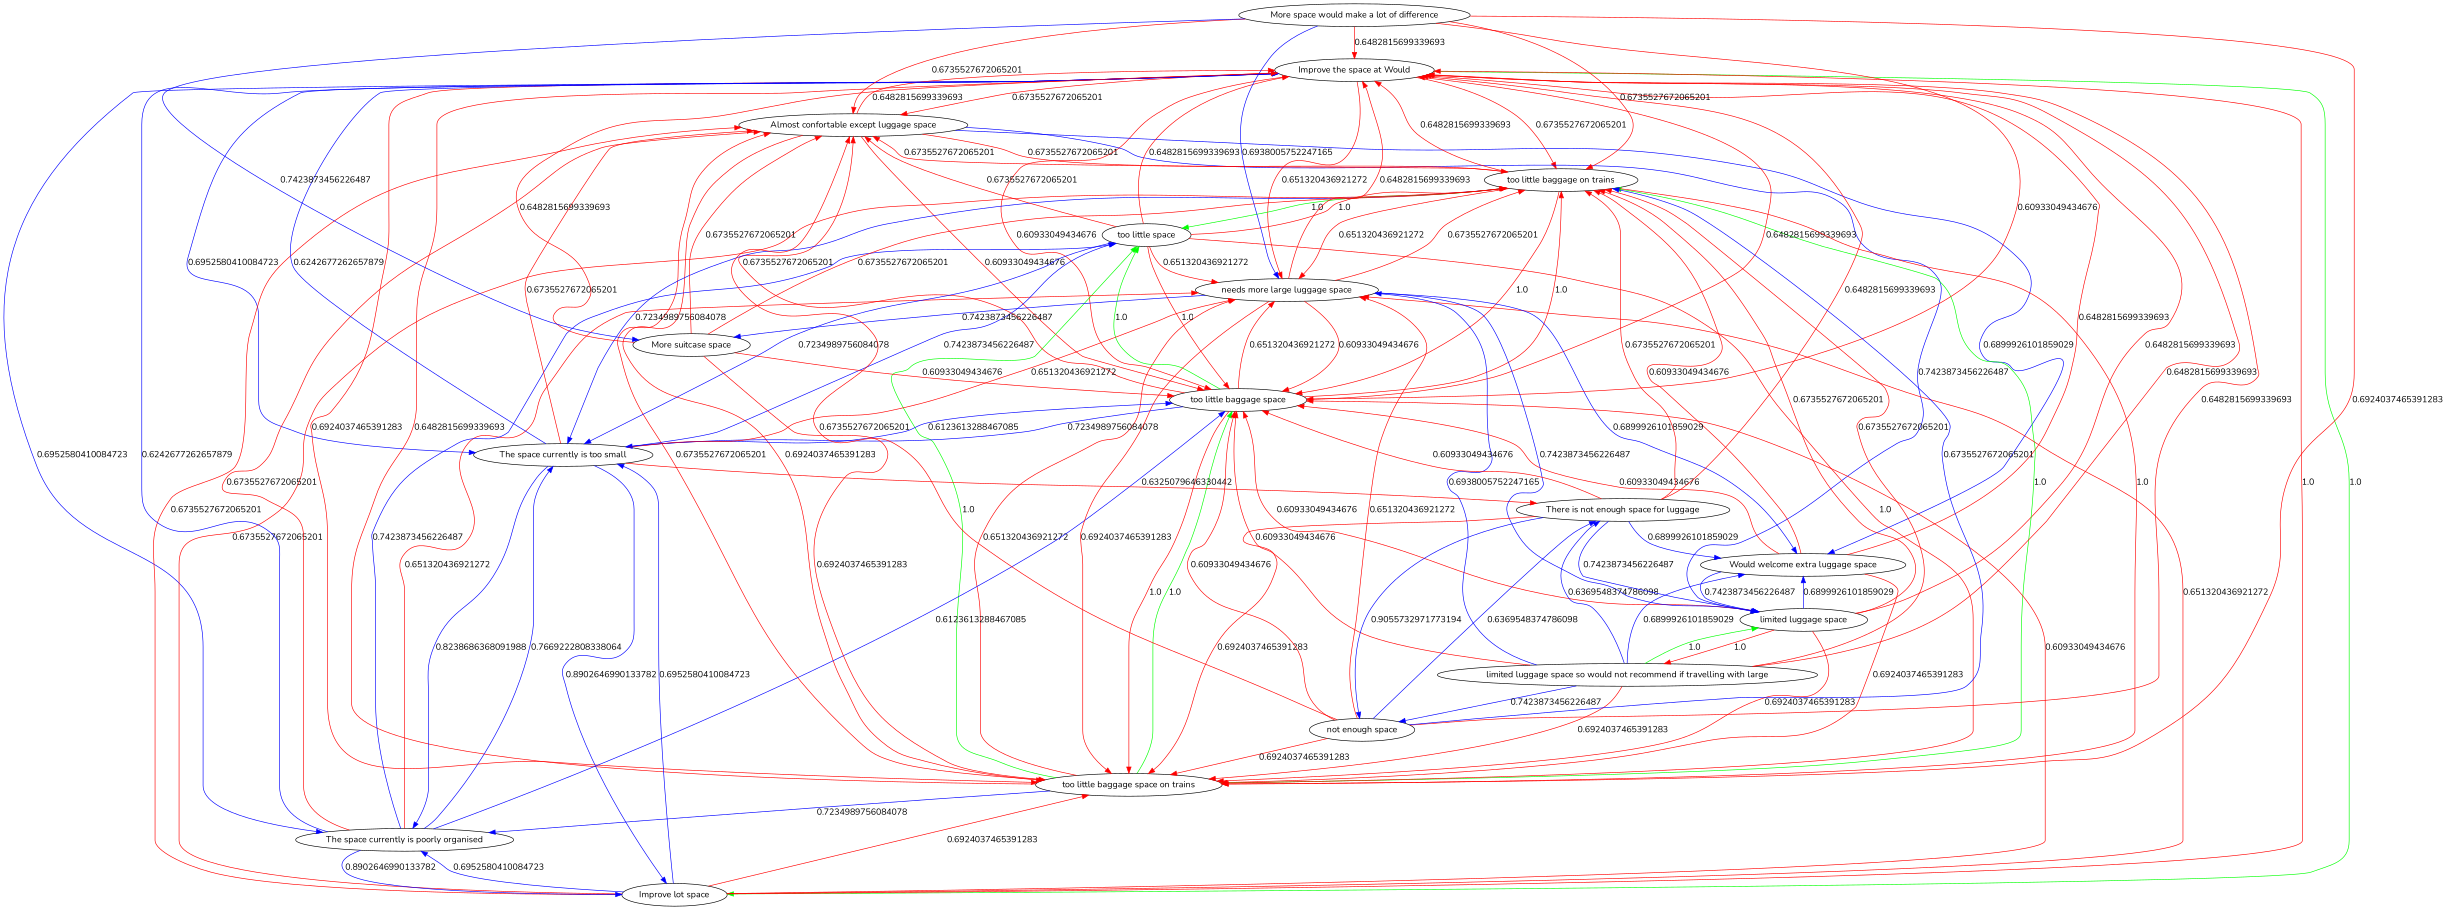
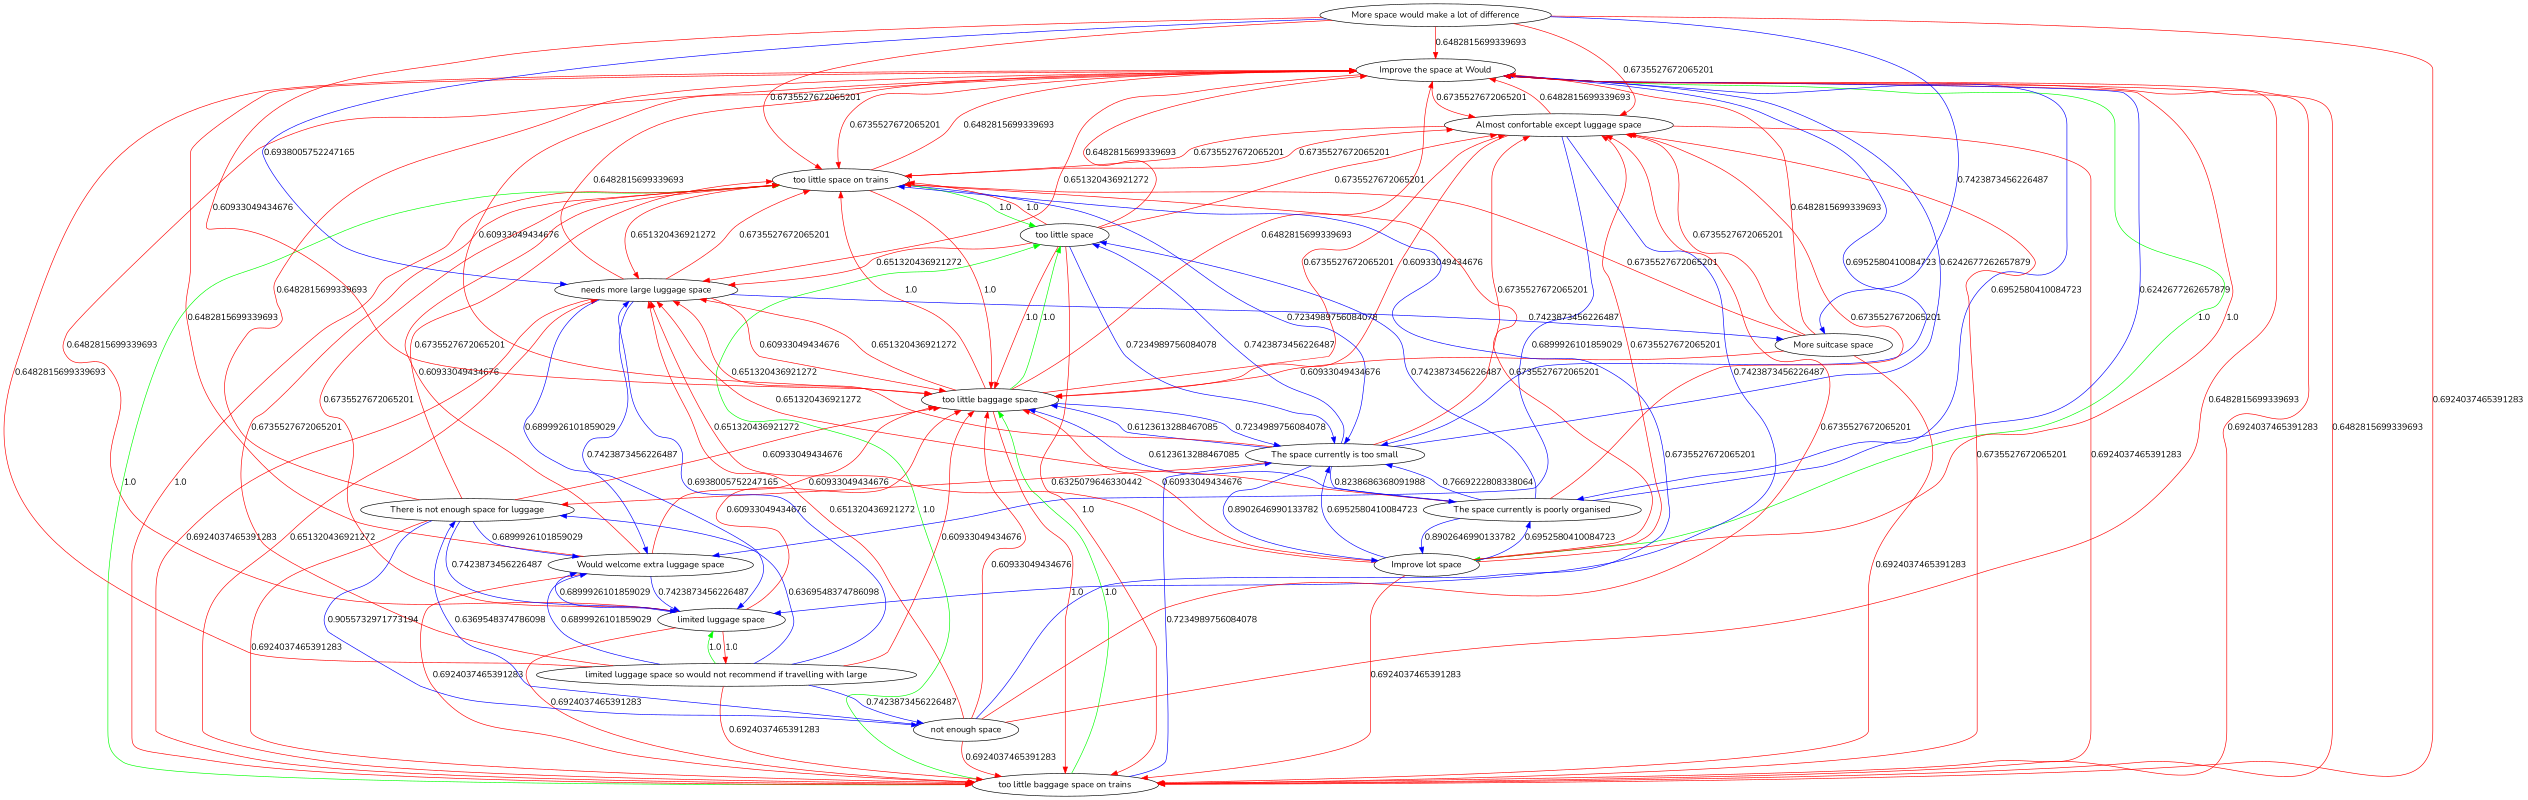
  digraph {
    fontname=Nunito
    node [fontname=Nunito]
    edge [color=red fontname=Nunito]
    n1 [label="Improve the space at Would"]
    "Almost confortable except luggage space"
    "Would welcome extra luggage space"
    "limited luggage space"
    "too little baggage space on trains"
    "too little baggage space"
-   "too little space on trains" [label="too little baggage on trains"]
+   "too little space on trains"
    n8 [label="Improve lot space"]
    "The space currently is poorly organised"
    "The space currently is too small"
    "needs more large luggage space"
    "limited luggage space so would not recommend if travelling with large"
    "too little space"
    "There is not enough space for luggage"
    "More suitcase space"
    "More space would make a lot of difference"
    "not enough space"
    n1 -> "Almost confortable except luggage space" [label=0.6735527672065201]
    n1 -> "too little baggage space on trains" [label=0.6924037465391283]
    n1 -> "too little baggage space" [label=0.60933049434676]
    n1 -> "too little space on trains" [label=0.6735527672065201]
    n1 -> n8 [color=green label=1.0]
    n1 -> "The space currently is poorly organised" [color=blue label=0.6952580410084723]
    n1 -> "The space currently is too small" [color=blue label=0.6952580410084723]
    n1 -> "needs more large luggage space" [label=0.651320436921272]
    "Almost confortable except luggage space" -> n1 [label=0.6482815699339693]
    "Almost confortable except luggage space" -> "Would welcome extra luggage space" [color=blue label=0.6899926101859029]
    "Almost confortable except luggage space" -> "limited luggage space" [color=blue label=0.7423873456226487]
    "Almost confortable except luggage space" -> "too little baggage space on trains" [label=0.6924037465391283]
    "Almost confortable except luggage space" -> "too little baggage space" [label=0.60933049434676]
    "Almost confortable except luggage space" -> "too little space on trains" [label=0.6735527672065201]
    "Would welcome extra luggage space" -> n1 [label=0.6482815699339693]
    "Would welcome extra luggage space" -> "limited luggage space" [color=blue label=0.7423873456226487]
    "Would welcome extra luggage space" -> "too little baggage space on trains" [label=0.6924037465391283]
    "Would welcome extra luggage space" -> "too little baggage space" [label=0.60933049434676]
    "Would welcome extra luggage space" -> "too little space on trains" [label=0.60933049434676]
    "limited luggage space" -> n1 [label=0.6482815699339693]
    "limited luggage space" -> "Would welcome extra luggage space" [color=blue label=0.6899926101859029]
    "limited luggage space" -> "too little baggage space on trains" [label=0.6924037465391283]
    "limited luggage space" -> "too little baggage space" [label=0.60933049434676]
    "limited luggage space" -> "too little space on trains" [label=0.6735527672065201]
    "limited luggage space" -> "limited luggage space so would not recommend if travelling with large" [label=1.0]
    "too little baggage space on trains" -> n1 [label=0.6482815699339693]
    "too little baggage space on trains" -> "Almost confortable except luggage space" [label=0.6735527672065201]
    "too little baggage space on trains" -> "too little baggage space" [color=green label=1.0]
    "too little baggage space on trains" -> "too little space on trains" [color=green label=1.0]
-   "too little baggage space on trains" -> "The space currently is poorly organised" [color=blue label=0.7234989756084078]
+   "too little baggage space on trains" -> "The space currently is too small" [color=blue label=0.7234989756084078]
    "too little baggage space on trains" -> "needs more large luggage space" [label=0.651320436921272]
    "too little baggage space on trains" -> "too little space" [color=green label=1.0]
    "too little baggage space" -> n1 [label=0.6482815699339693]
    "too little baggage space" -> "Almost confortable except luggage space" [label=0.6735527672065201]
    "too little baggage space" -> "too little baggage space on trains" [label=1.0]
    "too little baggage space" -> "too little space on trains" [label=1.0]
    "too little baggage space" -> "The space currently is too small" [color=blue label=0.7234989756084078]
    "too little baggage space" -> "needs more large luggage space" [label=0.651320436921272]
    "too little baggage space" -> "too little space" [color=green label=1.0]
    "too little space on trains" -> n1 [label=0.6482815699339693]
    "too little space on trains" -> "Almost confortable except luggage space" [label=0.6735527672065201]
    "too little space on trains" -> "too little baggage space on trains" [label=1.0]
    "too little space on trains" -> "too little baggage space" [label=1.0]
    "too little space on trains" -> "The space currently is too small" [color=blue label=0.7234989756084078]
    "too little space on trains" -> "needs more large luggage space" [label=0.651320436921272]
    "too little space on trains" -> "too little space" [color=green label=1.0]
    n8 -> n1 [label=1.0]
    n8 -> "Almost confortable except luggage space" [label=0.6735527672065201]
    n8 -> "too little baggage space on trains" [label=0.6924037465391283]
    n8 -> "too little baggage space" [label=0.60933049434676]
    n8 -> "too little space on trains" [label=0.6735527672065201]
    n8 -> "The space currently is poorly organised" [color=blue label=0.6952580410084723]
    n8 -> "The space currently is too small" [color=blue label=0.6952580410084723]
    n8 -> "needs more large luggage space" [label=0.651320436921272]
    "The space currently is poorly organised" -> n1 [color=blue label=0.6242677262657879]
    "The space currently is poorly organised" -> "Almost confortable except luggage space" [label=0.6735527672065201]
    "The space currently is poorly organised" -> "too little baggage space" [color=blue label=0.6123613288467085]
    "The space currently is poorly organised" -> n8 [color=blue label=0.8902646990133782]
    "The space currently is poorly organised" -> "The space currently is too small" [color=blue label=0.7669222808338064]
    "The space currently is poorly organised" -> "needs more large luggage space" [label=0.651320436921272]
    "The space currently is poorly organised" -> "too little space" [color=blue label=0.7423873456226487]
    "The space currently is too small" -> n1 [color=blue label=0.6242677262657879]
    "The space currently is too small" -> "Almost confortable except luggage space" [label=0.6735527672065201]
    "The space currently is too small" -> "too little baggage space" [color=blue label=0.6123613288467085]
    "The space currently is too small" -> n8 [color=blue label=0.8902646990133782]
    "The space currently is too small" -> "The space currently is poorly organised" [color=blue label=0.8238686368091988]
    "The space currently is too small" -> "needs more large luggage space" [label=0.651320436921272]
    "The space currently is too small" -> "too little space" [color=blue label=0.7423873456226487]
    "The space currently is too small" -> "There is not enough space for luggage" [label=0.6325079646330442]
    "needs more large luggage space" -> n1 [label=0.6482815699339693]
    "needs more large luggage space" -> "Would welcome extra luggage space" [color=blue label=0.6899926101859029]
    "needs more large luggage space" -> "limited luggage space" [color=blue label=0.7423873456226487]
    "needs more large luggage space" -> "too little baggage space on trains" [label=0.6924037465391283]
    "needs more large luggage space" -> "too little baggage space" [label=0.60933049434676]
    "needs more large luggage space" -> "too little space on trains" [label=0.6735527672065201]
    "needs more large luggage space" -> "More suitcase space" [color=blue label=0.7423873456226487]
    "limited luggage space so would not recommend if travelling with large" -> n1 [label=0.6482815699339693]
    "limited luggage space so would not recommend if travelling with large" -> "Would welcome extra luggage space" [color=blue label=0.6899926101859029]
    "limited luggage space so would not recommend if travelling with large" -> "limited luggage space" [color=green label=1.0]
    "limited luggage space so would not recommend if travelling with large" -> "too little baggage space on trains" [label=0.6924037465391283]
    "limited luggage space so would not recommend if travelling with large" -> "too little baggage space" [label=0.60933049434676]
    "limited luggage space so would not recommend if travelling with large" -> "too little space on trains" [label=0.6735527672065201]
    "limited luggage space so would not recommend if travelling with large" -> "needs more large luggage space" [color=blue label=0.6938005752247165]
    "limited luggage space so would not recommend if travelling with large" -> "There is not enough space for luggage" [color=blue label=0.6369548374786098]
    "limited luggage space so would not recommend if travelling with large" -> "not enough space" [color=blue label=0.7423873456226487]
    "too little space" -> n1 [label=0.6482815699339693]
    "too little space" -> "Almost confortable except luggage space" [label=0.6735527672065201]
    "too little space" -> "too little baggage space on trains" [label=1.0]
    "too little space" -> "too little baggage space" [label=1.0]
    "too little space" -> "too little space on trains" [label=1.0]
    "too little space" -> "The space currently is too small" [color=blue label=0.7234989756084078]
    "too little space" -> "needs more large luggage space" [label=0.651320436921272]
    "There is not enough space for luggage" -> n1 [label=0.6482815699339693]
    "There is not enough space for luggage" -> "Would welcome extra luggage space" [color=blue label=0.6899926101859029]
    "There is not enough space for luggage" -> "limited luggage space" [color=blue label=0.7423873456226487]
    "There is not enough space for luggage" -> "too little baggage space on trains" [label=0.6924037465391283]
    "There is not enough space for luggage" -> "too little baggage space" [label=0.60933049434676]
    "There is not enough space for luggage" -> "too little space on trains" [label=0.6735527672065201]
    "There is not enough space for luggage" -> "not enough space" [color=blue label=0.9055732971773194]
    "More suitcase space" -> n1 [label=0.6482815699339693]
    "More suitcase space" -> "Almost confortable except luggage space" [label=0.6735527672065201]
    "More suitcase space" -> "too little baggage space on trains" [label=0.6924037465391283]
    "More suitcase space" -> "too little baggage space" [label=0.60933049434676]
    "More suitcase space" -> "too little space on trains" [label=0.6735527672065201]
    "More space would make a lot of difference" -> n1 [label=0.6482815699339693]
    "More space would make a lot of difference" -> "Almost confortable except luggage space" [label=0.6735527672065201]
    "More space would make a lot of difference" -> "too little baggage space on trains" [label=0.6924037465391283]
    "More space would make a lot of difference" -> "too little baggage space" [label=0.60933049434676]
    "More space would make a lot of difference" -> "too little space on trains" [label=0.6735527672065201]
    "More space would make a lot of difference" -> "needs more large luggage space" [color=blue label=0.6938005752247165]
    "More space would make a lot of difference" -> "More suitcase space" [color=blue label=0.7423873456226487]
    "not enough space" -> n1 [label=0.6482815699339693]
    "not enough space" -> "Almost confortable except luggage space" [label=0.6735527672065201]
    "not enough space" -> "too little baggage space on trains" [label=0.6924037465391283]
    "not enough space" -> "too little baggage space" [label=0.60933049434676]
    "not enough space" -> "too little space on trains" [color=blue label=0.6735527672065201]
    "not enough space" -> "needs more large luggage space" [label=0.651320436921272]
    "not enough space" -> "There is not enough space for luggage" [color=blue label=0.6369548374786098]
  }
